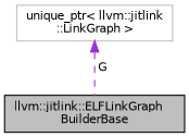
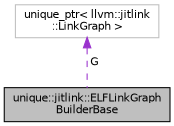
  digraph {
    node [fontname=Helvetica fontsize=10 shape=record]
-   n1 [color=black fillcolor=grey75 fontcolor=black height=0.2 label="llvm::jitlink::ELFLinkGraph\lBuilderBase" style=filled width=0.4]
+   n1 [color=black fillcolor=grey75 fontcolor=black height=0.2 label="unique::jitlink::ELFLinkGraph\lBuilderBase" style=filled width=0.4]
    n2 [color=grey75 height=0.2 label="unique_ptr\< llvm::jitlink\l::LinkGraph \>" width=0.4]
    n2 -> n1 [color=darkorchid3 dir=back fontname=Helvetica fontsize=10 label=" G" labelfontname=Helvetica labelfontsize=10 style=dashed]
  }
